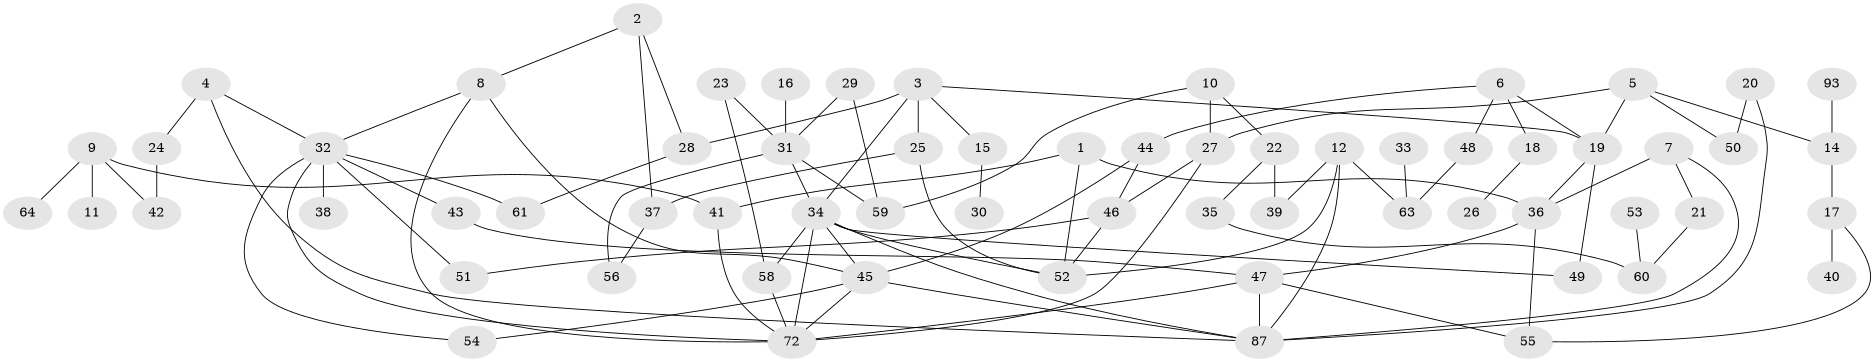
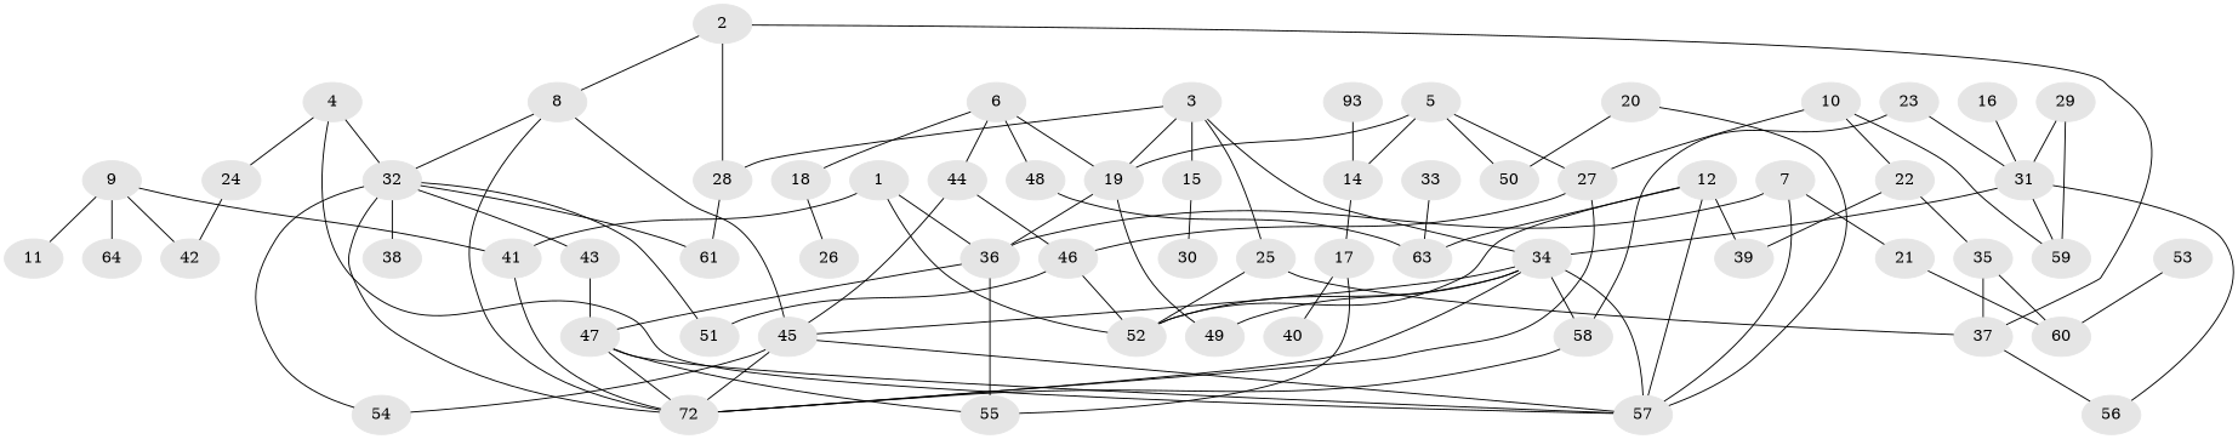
  graph {
    node [color=gray90 style=filled]
    edge [weight=1.0]
    1
    36
    41
    52
    55
    47
    n7 [label=72]
    2
    8
    28
    37
    32
    45
    61
    56
    3
    15
    19
    25
    34
    30
    49
-   57 [label=87]
+   57
    58
    4
    24
    42
    38
    43
    51
    54
    5
    14
    27
    50
    17
    46
    6
    18
    44
    48
    26
    63
    7
    21
    60
    9
    11
    64
    10
    22
    59
    39
    35
    12
    n56 [label=93]
    40
    16
    31
    20
    23
    29
    33
    53
    1 -- 36
    1 -- 41
    1 -- 52
    36 -- 55
    36 -- 47
    41 -- n7
    47 -- 55
    47 -- n7
    47 -- 57
    2 -- 8
    2 -- 28
    2 -- 37
    8 -- n7
    8 -- 32 [weight=2.0]
    8 -- 45 [weight=2.0]
    28 -- 61
    37 -- 56
    32 -- n7
    32 -- 61
    32 -- 38
    32 -- 43
    32 -- 51
    32 -- 54
    45 -- n7
    45 -- 57
    45 -- 54
    3 -- 28
    3 -- 15
    3 -- 19
    3 -- 25
    3 -- 34
    15 -- 30
    19 -- 36
    19 -- 49
    25 -- 52
    25 -- 37
    34 -- 52
    34 -- n7
    34 -- 45
    34 -- 49
    34 -- 57
    34 -- 58
    58 -- n7
    4 -- 32
    4 -- 57
    4 -- 24
    24 -- 42
    43 -- 47
    5 -- 19
    5 -- 14
    5 -- 27
    5 -- 50
    14 -- 17
    27 -- n7
    27 -- 46
    17 -- 55
    17 -- 40
    46 -- 52
    46 -- 51
    6 -- 19
    6 -- 18
    6 -- 44
    6 -- 48
    18 -- 26
    44 -- 45
    44 -- 46
    48 -- 63
    7 -- 36
    7 -- 57
    7 -- 21
    21 -- 60
    9 -- 41
    9 -- 42
    9 -- 11
    9 -- 64
    10 -- 27
    10 -- 22
    10 -- 59
    22 -- 39
    22 -- 35
+   35 -- 37
    35 -- 60
    12 -- 52
    12 -- 57
    12 -- 63
    12 -- 39
    n56 -- 14
    16 -- 31
    31 -- 56
    31 -- 34
    31 -- 59
    20 -- 57
    20 -- 50
    23 -- 58
    23 -- 31
    29 -- 59
    29 -- 31
    33 -- 63
    53 -- 60
  }
